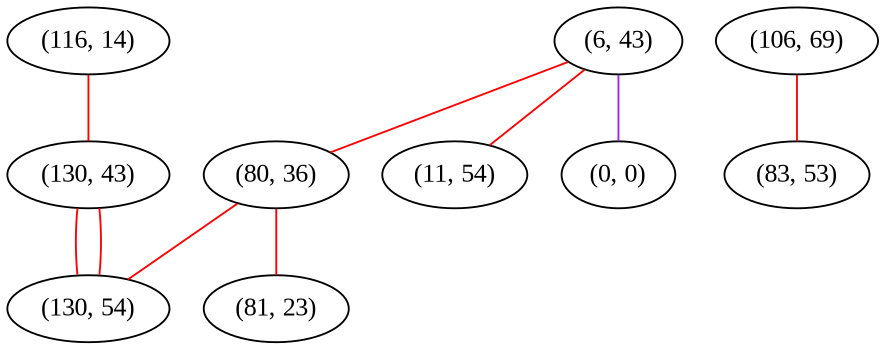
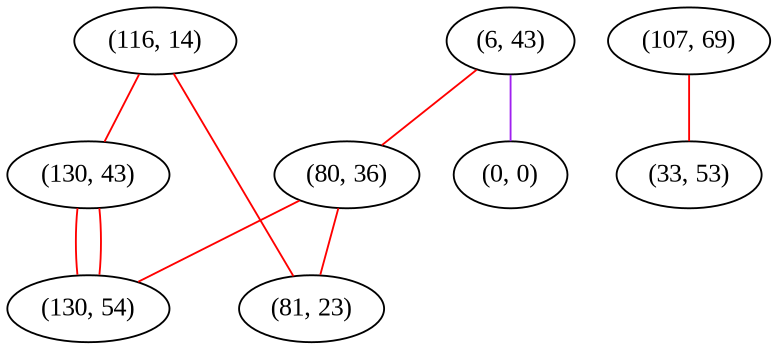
  graph {
    fontname="Liberation Serif"
    node [fontname="Liberation Serif"]
    edge [color=red fontname="Liberation Serif" weight=1]
    n1 [label="(116, 14)"]
    "(130, 43)"
    "(81, 23)"
    n4 [label="(130, 54)"]
-   "(107, 69)" [label="(106, 69)"]
-   "(83, 53)"
+   "(107, 69)"
+   "(83, 53)" [label="(33, 53)"]
    "(6, 43)"
    "(80, 36)"
-   "(11, 54)"
    "(0, 0)"
    n1 -- "(130, 43)"
+   n1 -- "(81, 23)"
    "(130, 43)" -- n4
    "(130, 43)" -- n4
    "(107, 69)" -- "(83, 53)"
    "(6, 43)" -- "(80, 36)"
-   "(6, 43)" -- "(11, 54)"
    "(6, 43)" -- "(0, 0)" [color=purple weight=4]
    "(80, 36)" -- "(81, 23)"
    "(80, 36)" -- n4
  }
